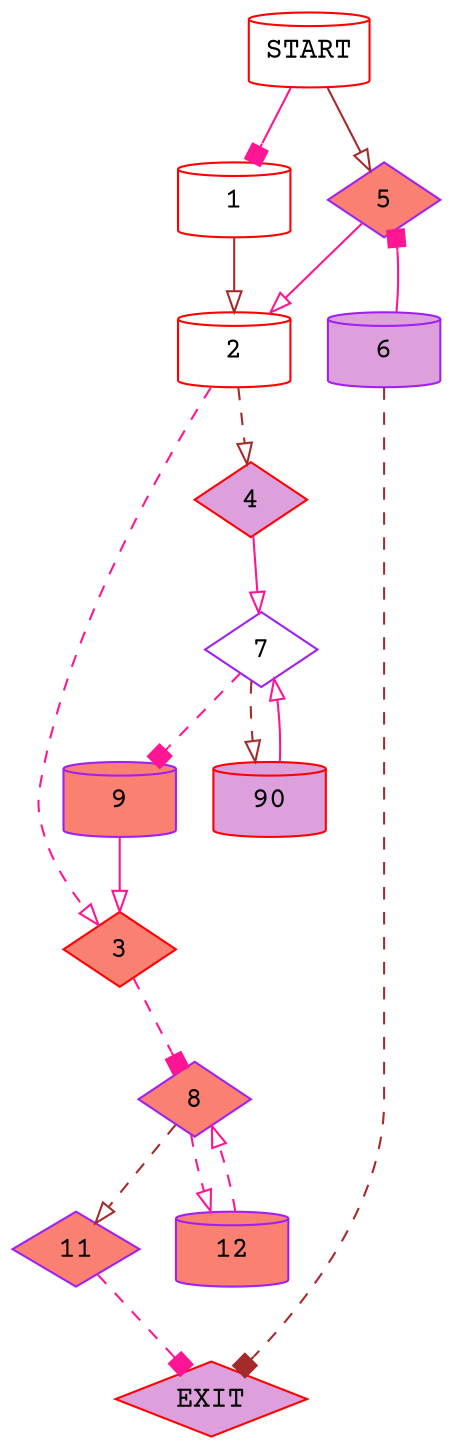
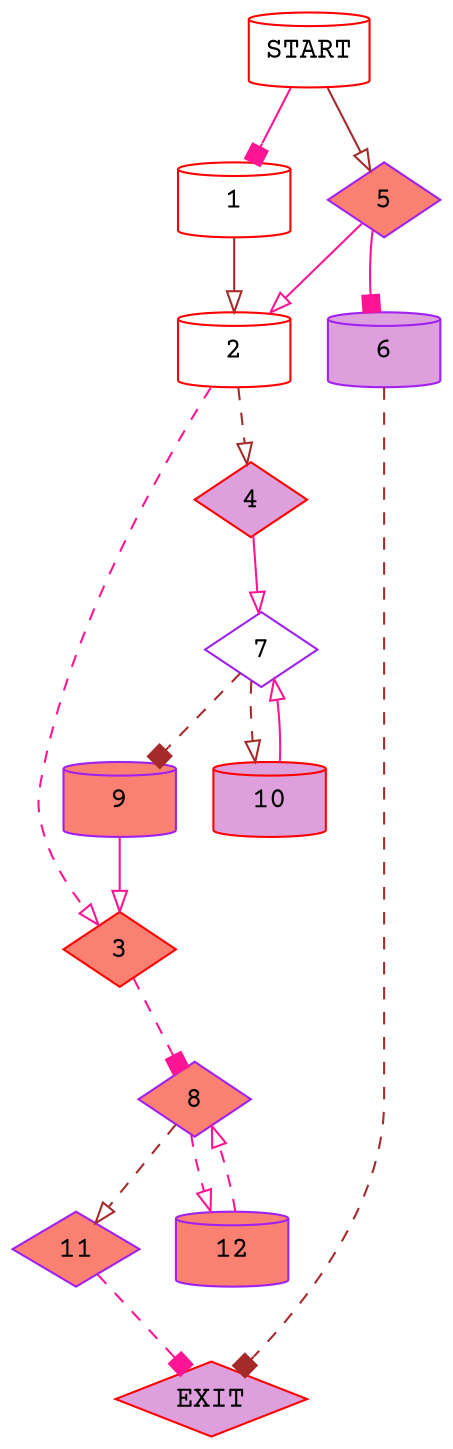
  digraph {
    fontname="Courier Prime"
    node [color=red fillcolor=salmon fontname="Courier Prime" shape=cylinder style=filled]
    edge [arrowhead=onormal color=deeppink fontname="Courier Prime" style=dashed]
    n1 [fillcolor=white label=START]
    1 [fillcolor=white]
    5 [color=purple shape=diamond]
    2 [fillcolor=white]
    6 [color=purple fillcolor=plum]
    n6 [fillcolor=plum label=EXIT shape=diamond]
    3 [shape=diamond]
    4 [fillcolor=plum shape=diamond]
    8 [color=purple shape=diamond]
    7 [color=purple fillcolor=white shape=diamond]
    11 [color=purple shape=diamond]
    12 [color=purple]
    9 [color=purple]
-   10 [fillcolor=plum label=90]
+   10 [fillcolor=plum]
    n1 -> 1 [arrowhead=box style=solid]
    n1 -> 5 [color=brown style=solid]
    1 -> 2 [color=brown style=solid]
    5 -> 2 [style=solid]
-   6 -> 5 [arrowhead=box style=solid]
+   5 -> 6 [arrowhead=box style=solid]
    2 -> 3
    2 -> 4 [color=brown]
    6 -> n6 [arrowhead=box color=brown]
    3 -> 8 [arrowhead=box]
    4 -> 7 [style=solid]
    8 -> 11 [color=brown]
    8 -> 12
-   7 -> 9 [arrowhead=box]
+   7 -> 9 [arrowhead=box color=brown]
    7 -> 10 [color=brown]
    11 -> n6 [arrowhead=box]
    12 -> 8
    9 -> 3 [style=solid]
    10 -> 7 [style=solid]
  }
